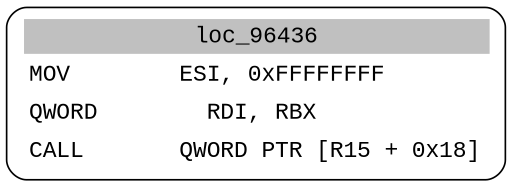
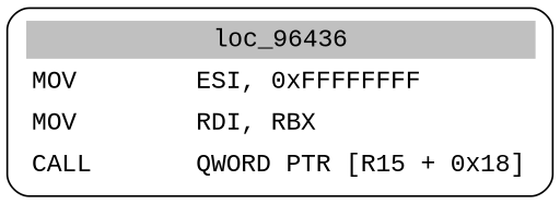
  digraph {
-   n1 [fontname="Courier New" label=<<table border="0" cellborder="0" cellpadding="3"><tr><td align="center" colspan="2" bgcolor="grey">loc_96436</td></tr><tr><td align="left">MOV        ESI, 0xFFFFFFFF</td></tr><tr><td align="left">QWORD        RDI, RBX</td></tr><tr><td align="left">CALL       QWORD PTR [R15 + 0x18]</td></tr></table>> shape=Mrecord]
+   n1 [fontname="Courier New" label=<<table border="0" cellborder="0" cellpadding="3"><tr><td align="center" colspan="2" bgcolor="grey">loc_96436</td></tr><tr><td align="left">MOV        ESI, 0xFFFFFFFF</td></tr><tr><td align="left">MOV        RDI, RBX</td></tr><tr><td align="left">CALL       QWORD PTR [R15 + 0x18]</td></tr></table>> shape=Mrecord]
  }
